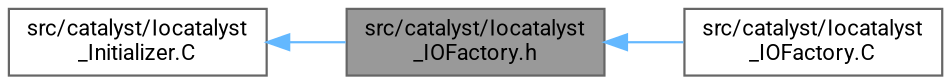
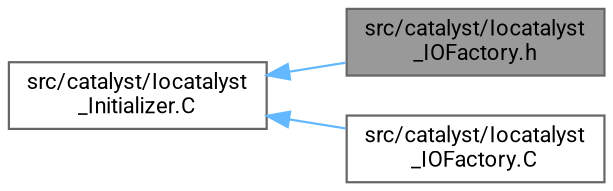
  digraph {
    fontname=Roboto
    rankdir=LR
    node [color=grey40 fillcolor=white fontname=Roboto fontsize=10 shape=box style=filled]
    edge [color=steelblue1 dir=back fontname=Roboto fontsize=10 labelfontname=Helvetica labelfontsize=10 style=solid]
    n1 [color=gray40 fillcolor=grey60 fontcolor=black height=0.2 label="src/catalyst/Iocatalyst\l_IOFactory.h" width=0.4]
    n2 [height=0.2 label="src/catalyst/Iocatalyst\l_IOFactory.C" width=0.4]
    n3 [height=0.2 label="src/catalyst/Iocatalyst\l_Initializer.C" width=0.4]
-   n1 -> n2
+   n3 -> n2
    n3 -> n1
  }
